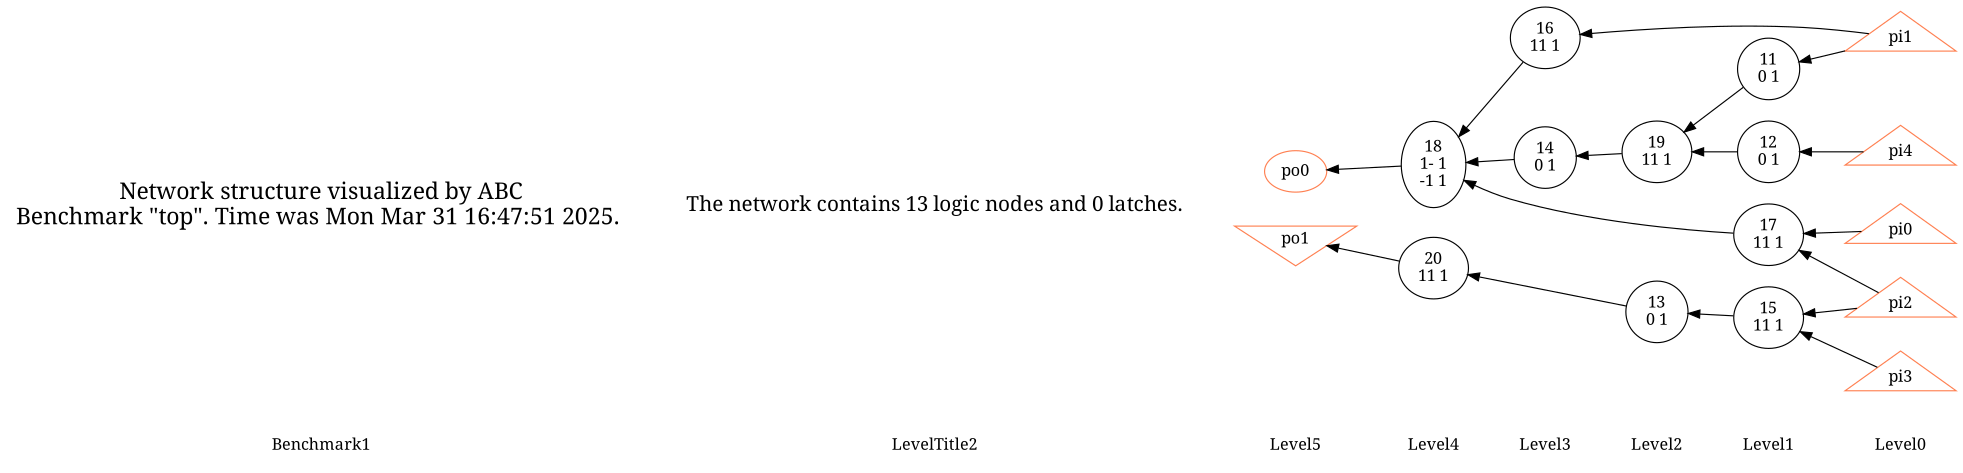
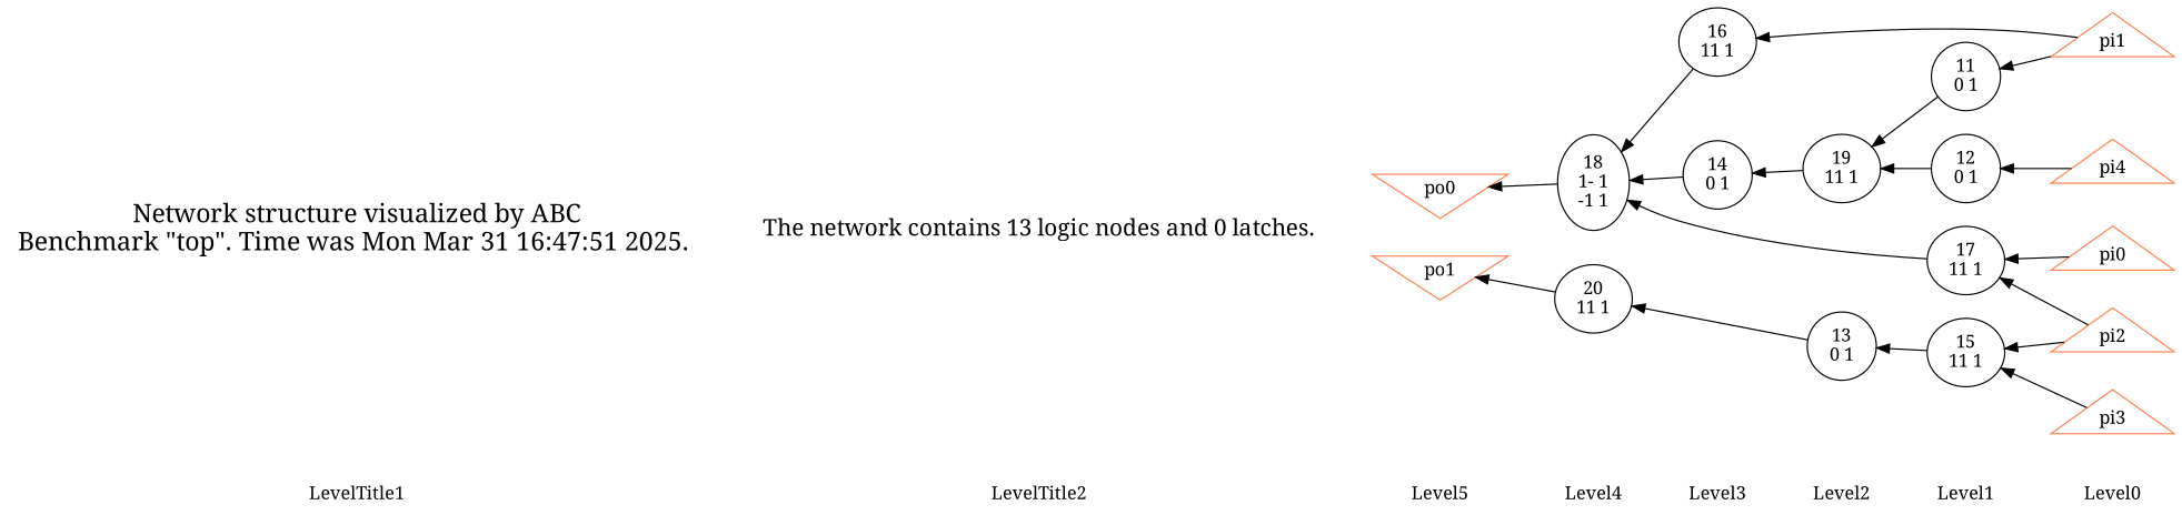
  digraph {
    fontname="Noto Serif"
    rankdir=LR
    node [fontname="Noto Serif" shape=plaintext]
    edge [dir=back fontname="Noto Serif" style=solid]
-   LevelTitle1 [label=Benchmark1]
+   LevelTitle1
    LevelTitle2
    Level5
    Level4
    Level3
    Level2
    Level1 [color=coral]
    Level0
    n9 [fontsize=20 label="Network structure visualized by ABC\nBenchmark \"top\". Time was Mon Mar 31 16:47:51 2025. "]
    n10 [fontsize=18 label="The network contains 13 logic nodes and 0 latches.\n"]
-   n11 [color=coral fillcolor=coral label=po0 shape=ellipse]
+   n11 [color=coral fillcolor=coral label=po0 shape=invtriangle]
    n12 [color=coral fillcolor=coral label=po1 shape=invtriangle]
    n13 [label="18\n1- 1\n-1 1" shape=ellipse]
    n14 [label="20\n11 1" shape=ellipse]
    n15 [label="14\n0 1" shape=ellipse]
    n16 [label="16\n11 1" shape=ellipse]
    n17 [label="13\n0 1" shape=ellipse]
    n18 [label="19\n11 1" shape=ellipse]
    n19 [label="11\n0 1" shape=ellipse]
    n20 [label="12\n0 1" shape=ellipse]
    n21 [label="15\n11 1" shape=ellipse]
    n22 [label="17\n11 1" shape=ellipse]
    n23 [color=coral fillcolor=coral label=pi0 shape=triangle]
    n24 [color=coral fillcolor=coral label=pi1 shape=triangle]
    n25 [color=coral fillcolor=coral label=pi2 shape=triangle]
    n26 [color=coral fillcolor=coral label=pi3 shape=triangle]
    n27 [color=coral fillcolor=coral label=pi4 shape=triangle]
    subgraph sub_1 {
      LevelTitle1
      LevelTitle2
      Level5
      Level4
      Level3
      Level2
      Level1
      Level0
    }
    subgraph sub_2 {
      rank=same
      LevelTitle1
      n9
    }
    subgraph sub_3 {
      rank=same
      LevelTitle2
      n10
    }
    subgraph sub_4 {
      rank=same
      Level5
      n11
      n12
    }
    subgraph sub_5 {
      rank=same
      Level4
      n13
      n14
    }
    subgraph sub_6 {
      rank=same
      Level3
      n15
      n16
    }
    subgraph sub_7 {
      rank=same
      Level2
      n17
      n18
    }
    subgraph sub_8 {
      rank=same
      Level1
      n19
      n20
      n21
      n22
    }
    subgraph sub_9 {
      rank=same
      Level0
      n23
      n24
      n25
      n26
      n27
    }
    LevelTitle1 -> LevelTitle2 [style=invis]
    LevelTitle2 -> Level5 [style=invis]
    Level5 -> Level4 [style=invis]
    Level4 -> Level3 [style=invis]
    Level3 -> Level2 [style=invis]
    Level2 -> Level1 [style=invis]
    Level1 -> Level0 [style=invis]
    n9 -> n10 [style=invis]
    n10 -> n11 [style=invis]
    n10 -> n12 [style=invis]
    n11 -> n12 [style=invis]
    n11 -> n13
    n12 -> n14
    n13 -> n15
    n13 -> n16
    n13 -> n22
    n14 -> n17
    n15 -> n18
    n16 -> n24
    n17 -> n21
    n18 -> n19
    n18 -> n20
    n19 -> n24
    n20 -> n27
    n21 -> n25
    n21 -> n26
    n22 -> n23
    n22 -> n25
  }
